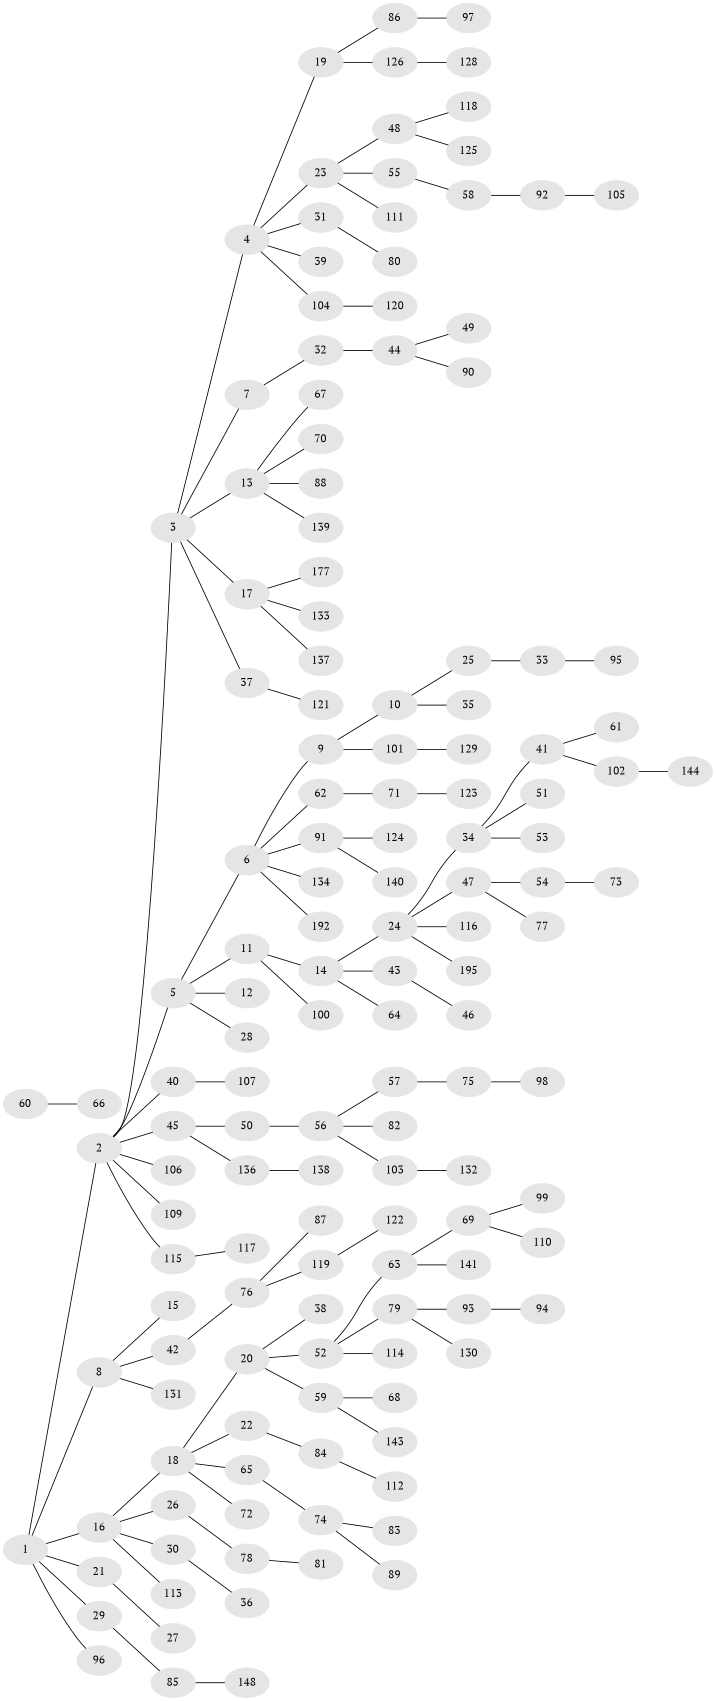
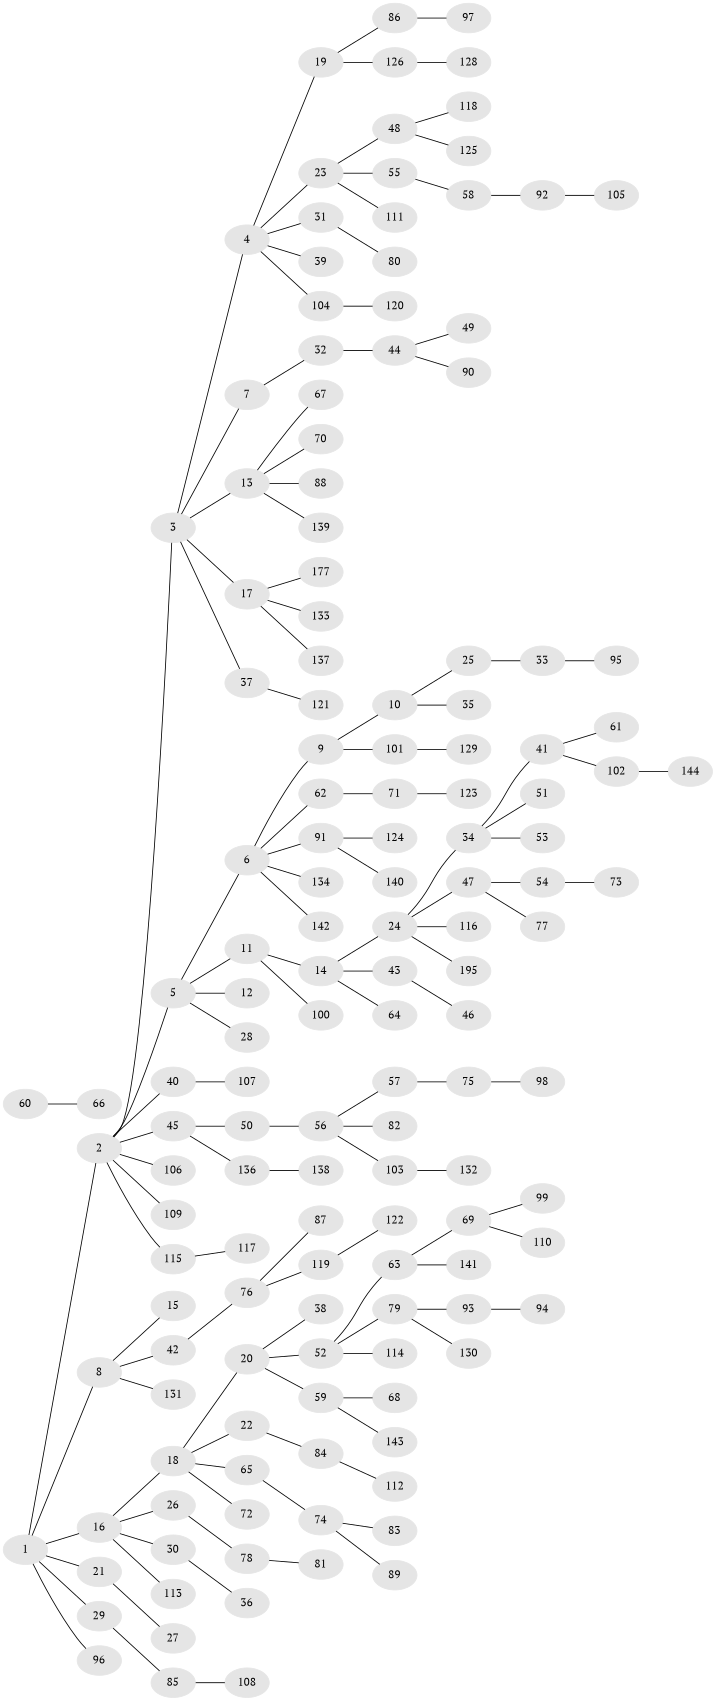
  graph {
    fontname="PT Serif"
    rankdir=LR
    node [color=gray90 fontname="PT Serif" style=filled]
    edge [fontname="PT Serif"]
    1
    2
    8
    16
    21
    29
    96
    3
    5
    40
    45
    106
    109
    115
    15
    42
    131
    18
    26
    30
    113
    27
    85
    4
    7
    13
    17
    37
    6
    11
    12
    28
    107
    50
    136
    117
    19
    23
    31
    39
    104
    32
    67
    70
    88
    139
    n47 [label=177]
    133
    137
    121
    86
    126
    48
    55
    111
    80
    120
    9
    62
    91
    134
-   142 [label=192]
+   142
    14
    100
    10
    101
    71
    124
    140
    44
    76
    25
    35
    129
    33
    24
    43
    64
    34
    47
    116
    n82 [label=195]
    46
    20
    22
    65
    72
    78
    36
    38
    52
    59
    84
    74
    97
    128
    63
    79
    114
    68
    143
    112
    118
    125
    58
    41
    51
    53
    54
    77
    95
    81
-   108 [label=148]
+   108
    60
    66
    49
    90
    61
    102
    144
    87
    119
    56
    138
    73
    57
    82
    103
    69
    141
    93
    130
    92
    75
    132
    98
    105
    123
    99
    110
    83
    89
    122
    94
    1 -- 2
    1 -- 8
    1 -- 16
    1 -- 21
    1 -- 29
    1 -- 96
    2 -- 3
    2 -- 5
    2 -- 40
    2 -- 45
    2 -- 106
    2 -- 109
    2 -- 115
    8 -- 15
    8 -- 42
    8 -- 131
    16 -- 18
    16 -- 26
    16 -- 30
    16 -- 113
    21 -- 27
    29 -- 85
    3 -- 4
    3 -- 7
    3 -- 13
    3 -- 17
    3 -- 37
    5 -- 6
    5 -- 11
    5 -- 12
    5 -- 28
    40 -- 107
    45 -- 50
    45 -- 136
    115 -- 117
    42 -- 76
    18 -- 20
    18 -- 22
    18 -- 65
    18 -- 72
    26 -- 78
    30 -- 36
    85 -- 108
    4 -- 19
    4 -- 23
    4 -- 31
    4 -- 39
    4 -- 104
    7 -- 32
    13 -- 67
    13 -- 70
    13 -- 88
    13 -- 139
    17 -- n47
    17 -- 133
    17 -- 137
    37 -- 121
    6 -- 9
    6 -- 62
    6 -- 91
    6 -- 134
    6 -- 142
    11 -- 14
    11 -- 100
    50 -- 56
    136 -- 138
    19 -- 86
    19 -- 126
    23 -- 48
    23 -- 55
    23 -- 111
    31 -- 80
    104 -- 120
    32 -- 44
    86 -- 97
    126 -- 128
    48 -- 118
    48 -- 125
    55 -- 58
    9 -- 10
    9 -- 101
    62 -- 71
    91 -- 124
    91 -- 140
    14 -- 24
    14 -- 43
    14 -- 64
    10 -- 25
    10 -- 35
    101 -- 129
    71 -- 123
    44 -- 49
    44 -- 90
    76 -- 87
    76 -- 119
    25 -- 33
    33 -- 95
    24 -- 34
    24 -- 47
    24 -- 116
    24 -- n82
    43 -- 46
    34 -- 41
    34 -- 51
    34 -- 53
    47 -- 54
    47 -- 77
    20 -- 38
    20 -- 52
    20 -- 59
    22 -- 84
    65 -- 74
    78 -- 81
    52 -- 63
    52 -- 79
    52 -- 114
    59 -- 68
    59 -- 143
    84 -- 112
    74 -- 83
    74 -- 89
    63 -- 69
    63 -- 141
    79 -- 93
    79 -- 130
    58 -- 92
    41 -- 61
    41 -- 102
    54 -- 73
    60 -- 66
    102 -- 144
    119 -- 122
    56 -- 57
    56 -- 82
    56 -- 103
    57 -- 75
    103 -- 132
    69 -- 99
    69 -- 110
    93 -- 94
    92 -- 105
    75 -- 98
  }
